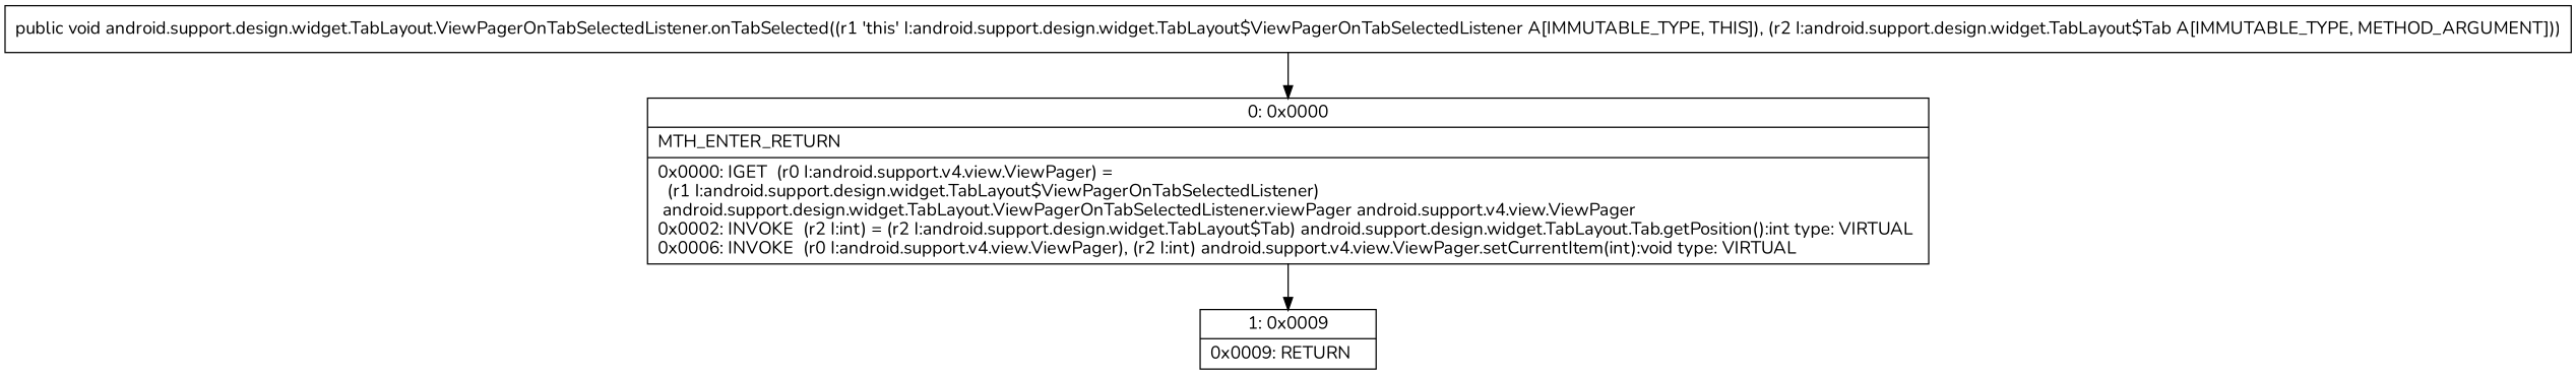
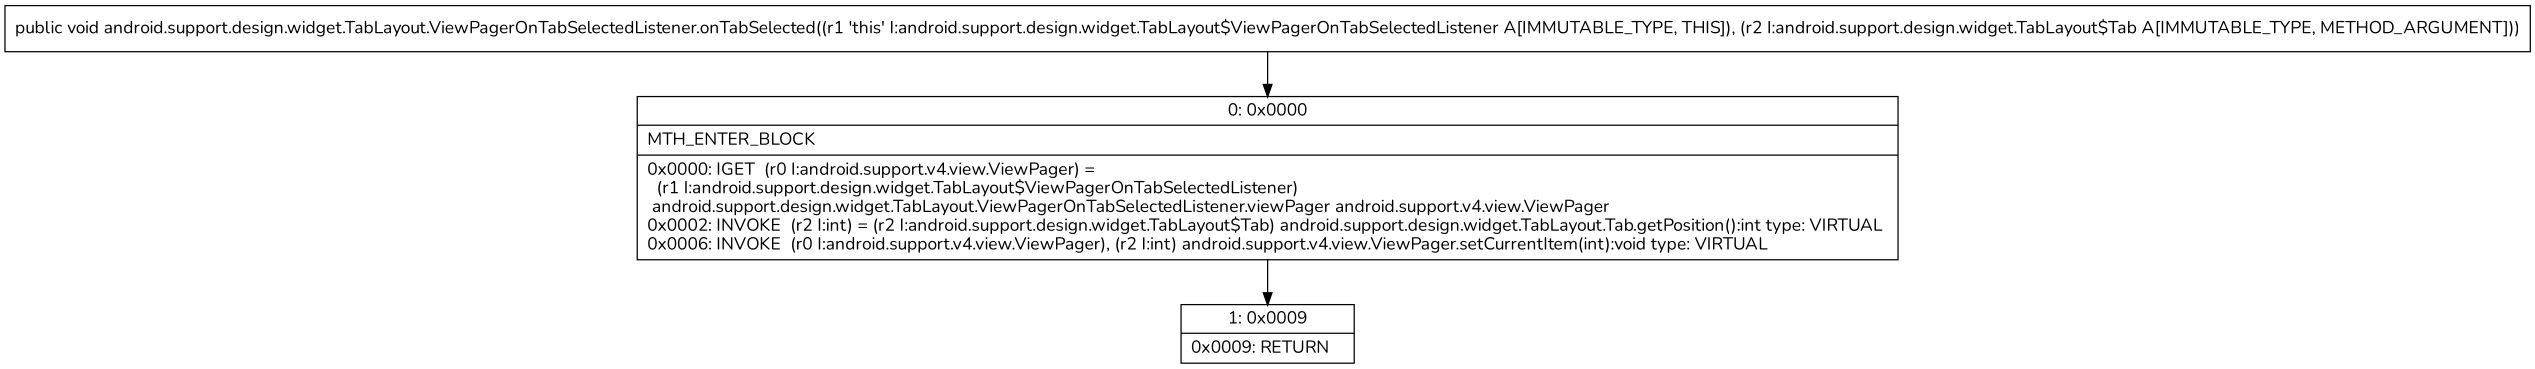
  digraph {
    fontname=Nunito
    node [shape=record fontname=Nunito]
    edge [fontname=Nunito]
-   n1 [label="{0\:\ 0x0000|MTH_ENTER_RETURN\l|0x0000: IGET  (r0 I:android.support.v4.view.ViewPager) = \l  (r1 I:android.support.design.widget.TabLayout$ViewPagerOnTabSelectedListener)\l android.support.design.widget.TabLayout.ViewPagerOnTabSelectedListener.viewPager android.support.v4.view.ViewPager \l0x0002: INVOKE  (r2 I:int) = (r2 I:android.support.design.widget.TabLayout$Tab) android.support.design.widget.TabLayout.Tab.getPosition():int type: VIRTUAL \l0x0006: INVOKE  (r0 I:android.support.v4.view.ViewPager), (r2 I:int) android.support.v4.view.ViewPager.setCurrentItem(int):void type: VIRTUAL \l}"]
+   n1 [label="{0\:\ 0x0000|MTH_ENTER_BLOCK\l|0x0000: IGET  (r0 I:android.support.v4.view.ViewPager) = \l  (r1 I:android.support.design.widget.TabLayout$ViewPagerOnTabSelectedListener)\l android.support.design.widget.TabLayout.ViewPagerOnTabSelectedListener.viewPager android.support.v4.view.ViewPager \l0x0002: INVOKE  (r2 I:int) = (r2 I:android.support.design.widget.TabLayout$Tab) android.support.design.widget.TabLayout.Tab.getPosition():int type: VIRTUAL \l0x0006: INVOKE  (r0 I:android.support.v4.view.ViewPager), (r2 I:int) android.support.v4.view.ViewPager.setCurrentItem(int):void type: VIRTUAL \l}"]
    n2 [label="{1\:\ 0x0009|0x0009: RETURN   \l}"]
    n3 [label="{public void android.support.design.widget.TabLayout.ViewPagerOnTabSelectedListener.onTabSelected((r1 'this' I:android.support.design.widget.TabLayout$ViewPagerOnTabSelectedListener A[IMMUTABLE_TYPE, THIS]), (r2 I:android.support.design.widget.TabLayout$Tab A[IMMUTABLE_TYPE, METHOD_ARGUMENT])) }"]
    n1 -> n2
    n3 -> n1
  }
